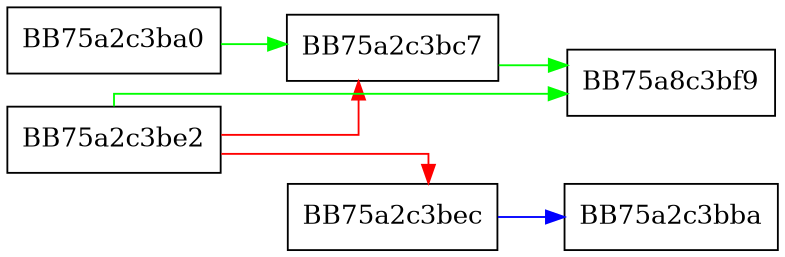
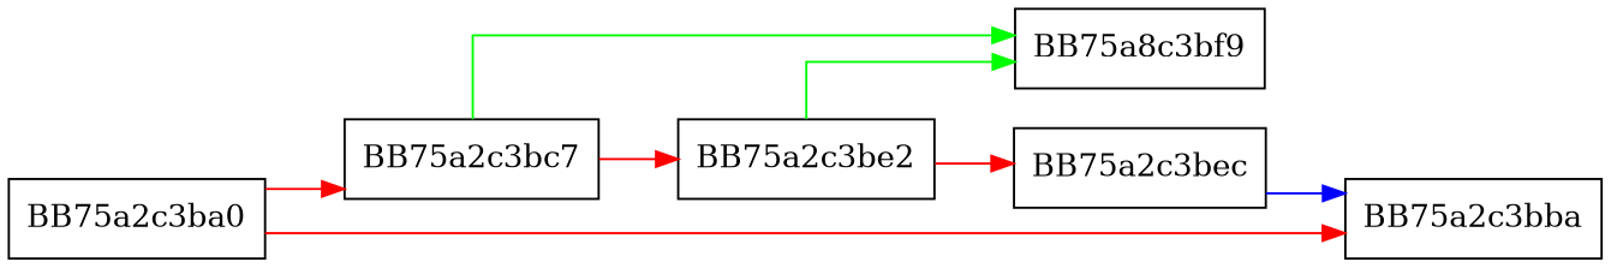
  digraph {
    rankdir=LR
    splines=ortho
    node [shape=box]
    edge [color=green]
    BB75a2c3ba0
    BB75a2c3bc7
    BB75a2c3bba
    n4 [label=BB75a8c3bf9]
    BB75a2c3be2
    BB75a2c3bec
-   BB75a2c3ba0 -> BB75a2c3bc7
+   BB75a2c3ba0 -> BB75a2c3bc7 [color=red]
+   BB75a2c3ba0 -> BB75a2c3bba [color=red]
    BB75a2c3bc7 -> n4
-   BB75a2c3be2 -> BB75a2c3bc7 [color=red]
+   BB75a2c3bc7 -> BB75a2c3be2 [color=red]
    BB75a2c3be2 -> n4
    BB75a2c3be2 -> BB75a2c3bec [color=red]
    BB75a2c3bec -> BB75a2c3bba [color=blue]
  }
